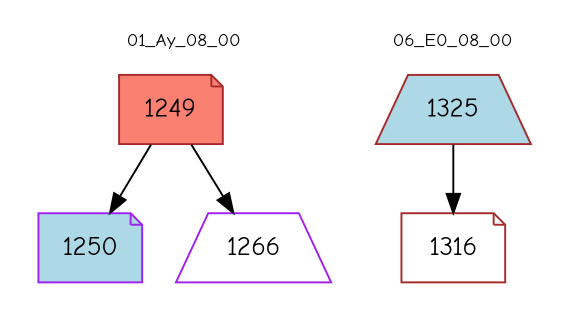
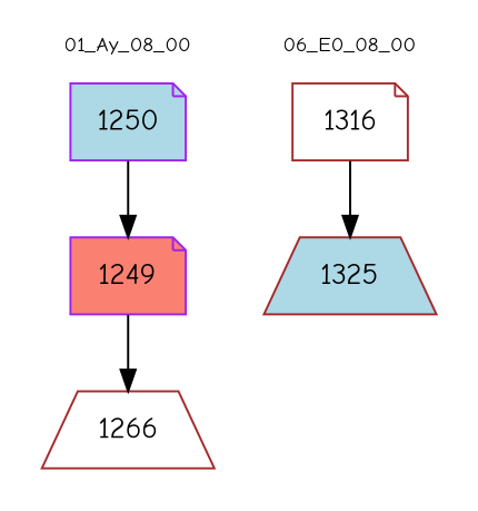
  digraph {
    fontname="Comic Neue"
    node [color=purple fillcolor=lightblue fontname="Comic Neue" shape=note style=filled]
    edge [color=black fontname="Comic Neue"]
    n1 [label=1250]
-   n2 [color=brown fillcolor=salmon label=1249]
-   n3 [fillcolor=white label=1266 shape=trapezium]
+   n2 [fillcolor=salmon label=1249]
+   n3 [color=brown fillcolor=white label=1266 shape=trapezium]
    n4 [color=brown label=1325 shape=trapezium]
    n5 [color=brown fillcolor=white label=1316]
    subgraph cluster_1 {
      color=white
      fontsize=10
      label="01_Ay_08_00"
      n1
      n2
      n3
    }
    subgraph cluster_2 {
      color=white
      fontsize=10
      label="06_E0_08_00"
      n4
      n5
    }
-   n2 -> n1
+   n1 -> n2
    n2 -> n3
-   n4 -> n5
+   n5 -> n4
  }
